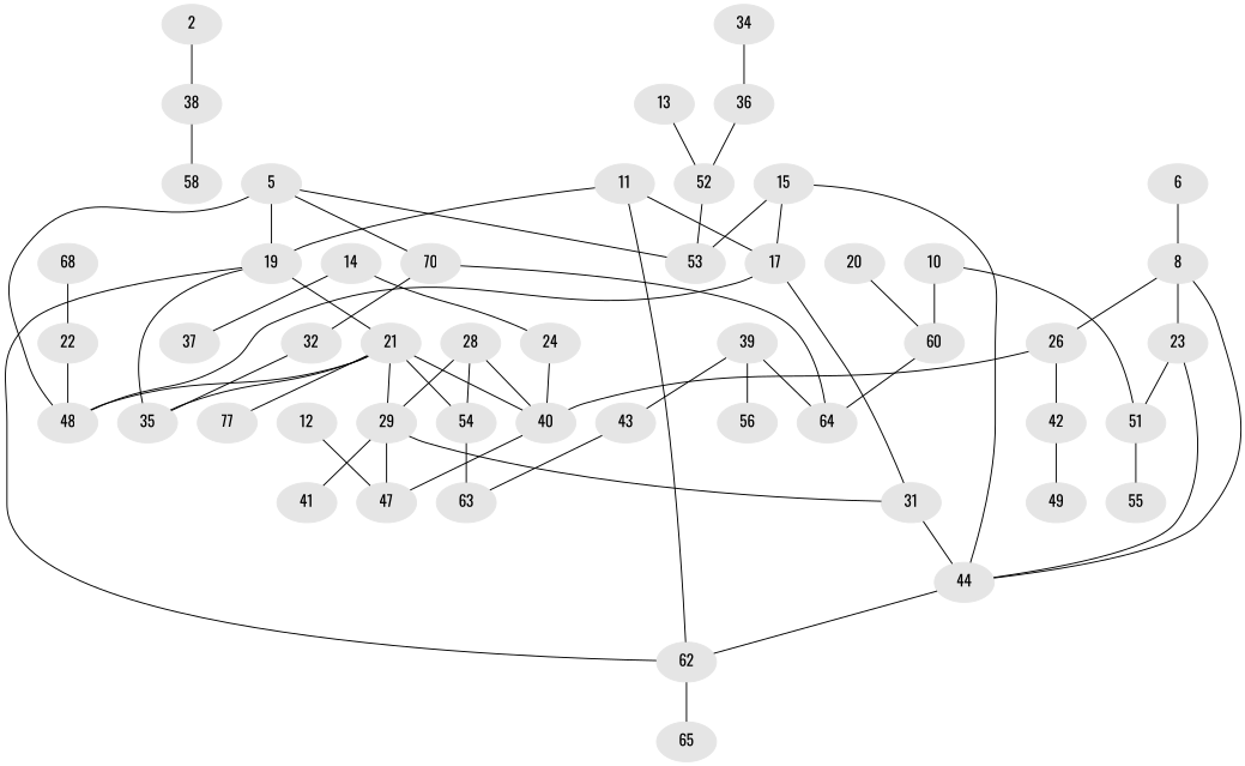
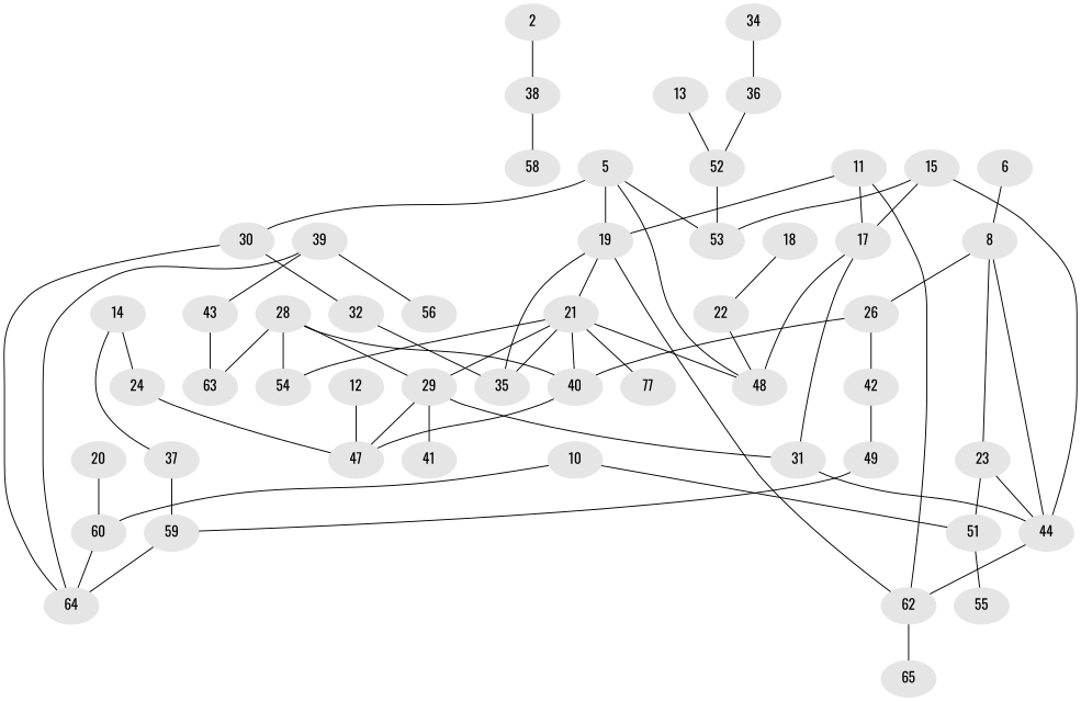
  graph {
    fontname=Oswald
    node [color=gray90 fontname=Oswald style=filled]
    edge [fontname=Oswald weight=1.0]
    2
    38
    58
    5
    19
-   30 [label=70]
+   30
    48
    53
    62
    21
    35
    32
    64
    6
    8
    23
    26
    44
    51
    40
    42
    10
    60
    55
    11
    17
    31
    65
    12
    47
    13
    52
    14
    24
    37
+   59
    15
-   18 [label=68]
+   18
    22
    n40 [label=77]
    29
    54
    20
    41
    49
    28
    63
    34
    36
    39
    43
    56
    2 -- 38
    38 -- 58
    5 -- 19 [weight=2.0]
    5 -- 30
    5 -- 48
    5 -- 53
    19 -- 62
    19 -- 21
    19 -- 35
    30 -- 32
    30 -- 64
    62 -- 65
    21 -- 48
    21 -- 35
    21 -- 40 [weight=2.0]
    21 -- n40
    21 -- 29
    21 -- 54
    32 -- 35
    6 -- 8
    8 -- 23
    8 -- 26
    8 -- 44
    23 -- 44
    23 -- 51
    26 -- 40
    26 -- 42
    44 -- 62
    51 -- 55
    40 -- 47
    42 -- 49
    10 -- 51
    10 -- 60
    60 -- 64
    11 -- 19
    11 -- 62
    11 -- 17 [weight=2.0]
    17 -- 48
    17 -- 31
    31 -- 44 [weight=2.0]
    12 -- 47
    13 -- 52
    52 -- 53
    14 -- 24
    14 -- 37
-   24 -- 40
+   24 -- 47
+   37 -- 59
+   59 -- 64
    15 -- 53
    15 -- 44
    15 -- 17
    18 -- 22
    22 -- 48
    29 -- 31
    29 -- 47
    29 -- 41
    20 -- 60
+   49 -- 59
    28 -- 40 [weight=2.0]
    28 -- 29
    28 -- 54
-   54 -- 63 [weight=2.0]
+   28 -- 63 [weight=2.0]
    34 -- 36
    36 -- 52
    39 -- 64
    39 -- 43
    39 -- 56
    43 -- 63
  }
